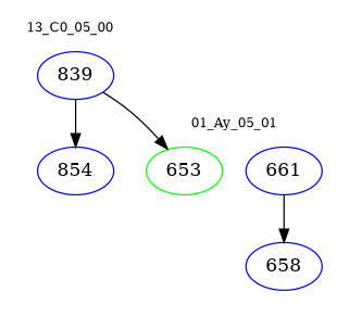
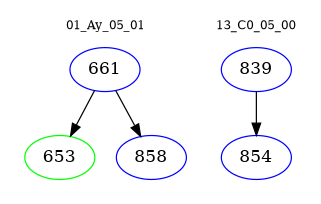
  digraph {
    node [color=blue]
    edge [color=black]
    n1 [label=661]
    n2 [color=green label=653]
-   n3 [label=658]
+   n3 [label=858]
    n4 [label=839]
    n5 [label=854]
    subgraph cluster_1 {
      color=white
      fontsize=10
      label="01_Ay_05_01"
      n1
      n2
      n3
    }
    subgraph cluster_2 {
      color=white
      fontsize=10
      label="13_C0_05_00"
      n4
      n5
    }
-   n4 -> n2
+   n1 -> n2
    n1 -> n3
    n4 -> n5
  }
